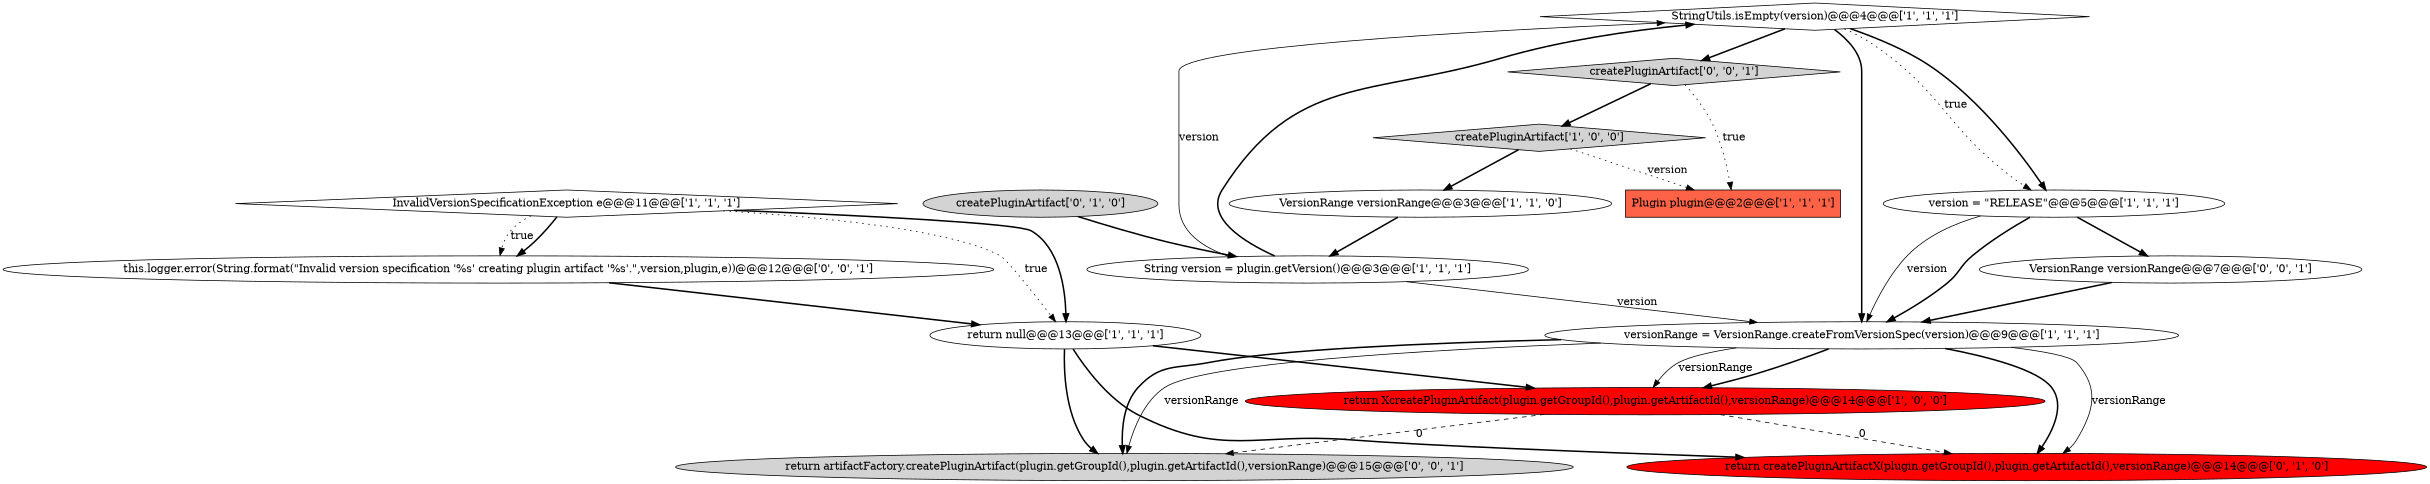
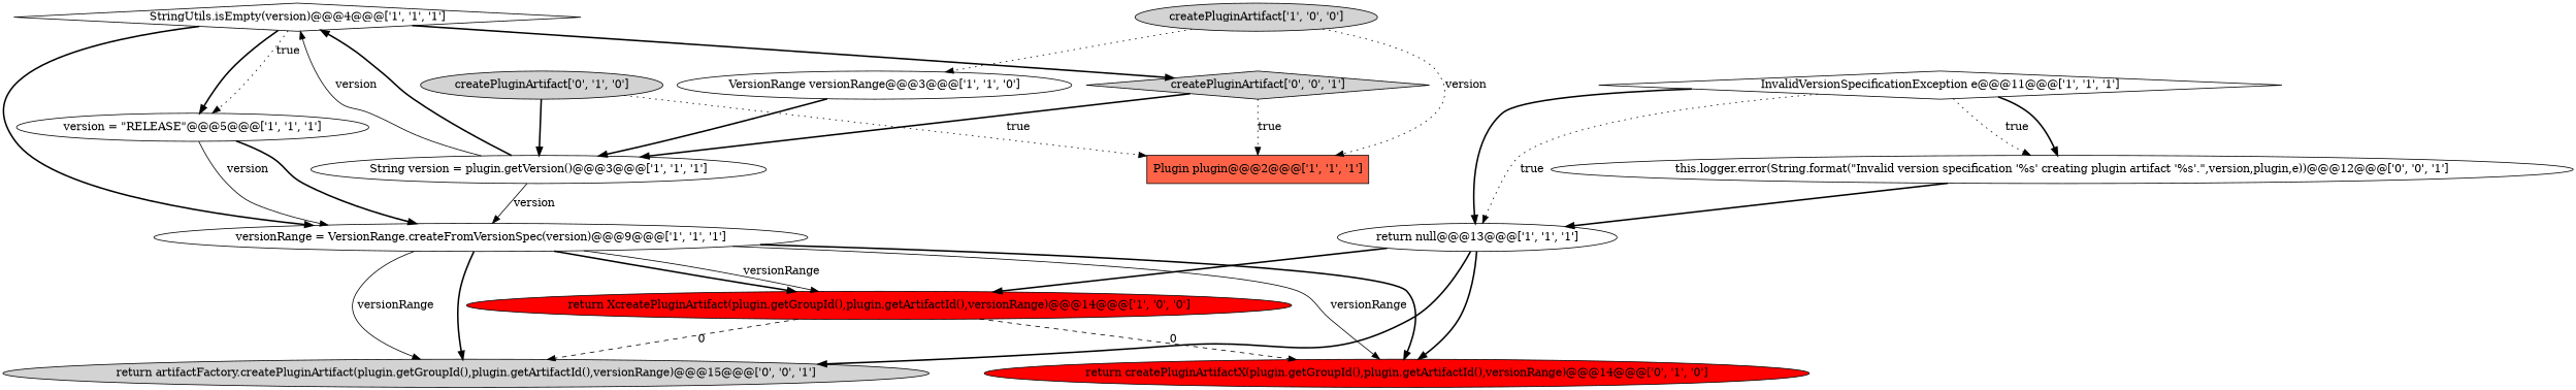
  digraph {
    node [fillcolor=white shape=ellipse style=filled]
    edge [style=bold]
    n1 [fillcolor=lightgray label="return artifactFactory.createPluginArtifact(plugin.getGroupId(),plugin.getArtifactId(),versionRange)@@@15@@@['0', '0', '1']"]
    n2 [fillcolor=red label="return XcreatePluginArtifact(plugin.getGroupId(),plugin.getArtifactId(),versionRange)@@@14@@@['1', '0', '0']"]
    n3 [fillcolor=red label="return createPluginArtifactX(plugin.getGroupId(),plugin.getArtifactId(),versionRange)@@@14@@@['0', '1', '0']"]
    n4 [label="StringUtils.isEmpty(version)@@@4@@@['1', '1', '1']" shape=diamond]
    n5 [label="version = \"RELEASE\"@@@5@@@['1', '1', '1']"]
    n6 [label="versionRange = VersionRange.createFromVersionSpec(version)@@@9@@@['1', '1', '1']"]
    n7 [fillcolor=lightgray label="createPluginArtifact['0', '0', '1']" shape=diamond]
-   n8 [label="VersionRange versionRange@@@7@@@['0', '0', '1']"]
    n9 [label="return null@@@13@@@['1', '1', '1']"]
    n10 [label="InvalidVersionSpecificationException e@@@11@@@['1', '1', '1']" shape=diamond]
    n11 [label="this.logger.error(String.format(\"Invalid version specification '%s' creating plugin artifact '%s'.\",version,plugin,e))@@@12@@@['0', '0', '1']"]
-   n12 [fillcolor=lightgray label="createPluginArtifact['1', '0', '0']" shape=diamond]
+   n12 [fillcolor=lightgray label="createPluginArtifact['1', '0', '0']"]
    n13 [label="VersionRange versionRange@@@3@@@['1', '1', '0']"]
    n14 [fillcolor=tomato label="Plugin plugin@@@2@@@['1', '1', '1']" shape=box]
    n15 [label="String version = plugin.getVersion()@@@3@@@['1', '1', '1']"]
    n16 [fillcolor=lightgray label="createPluginArtifact['0', '1', '0']"]
    n2 -> n1 [label=0 style=dashed]
    n2 -> n3 [label=0 style=dashed]
    n4 -> n5 [label=true style=dotted]
    n4 -> n5
    n4 -> n6
    n4 -> n7
    n5 -> n6 [label=version style=solid]
    n5 -> n6
-   n5 -> n8
    n6 -> n1 [label=versionRange style=solid]
    n6 -> n1
    n6 -> n2
    n6 -> n2 [label=versionRange style=solid]
    n6 -> n3 [label=versionRange style=solid]
    n6 -> n3
    n7 -> n14 [label=true style=dotted]
-   n7 -> n12
-   n8 -> n6
+   n7 -> n15
    n9 -> n1
    n9 -> n2
    n9 -> n3
    n10 -> n9
    n10 -> n9 [label=true style=dotted]
    n10 -> n11 [label=true style=dotted]
    n10 -> n11
    n11 -> n9
-   n12 -> n13
+   n12 -> n13 [style=dotted]
    n12 -> n14 [label=version style=dotted]
    n13 -> n15
    n15 -> n4
    n15 -> n4 [label=version style=solid]
    n15 -> n6 [label=version style=solid]
+   n16 -> n14 [label=true style=dotted]
    n16 -> n15
  }
